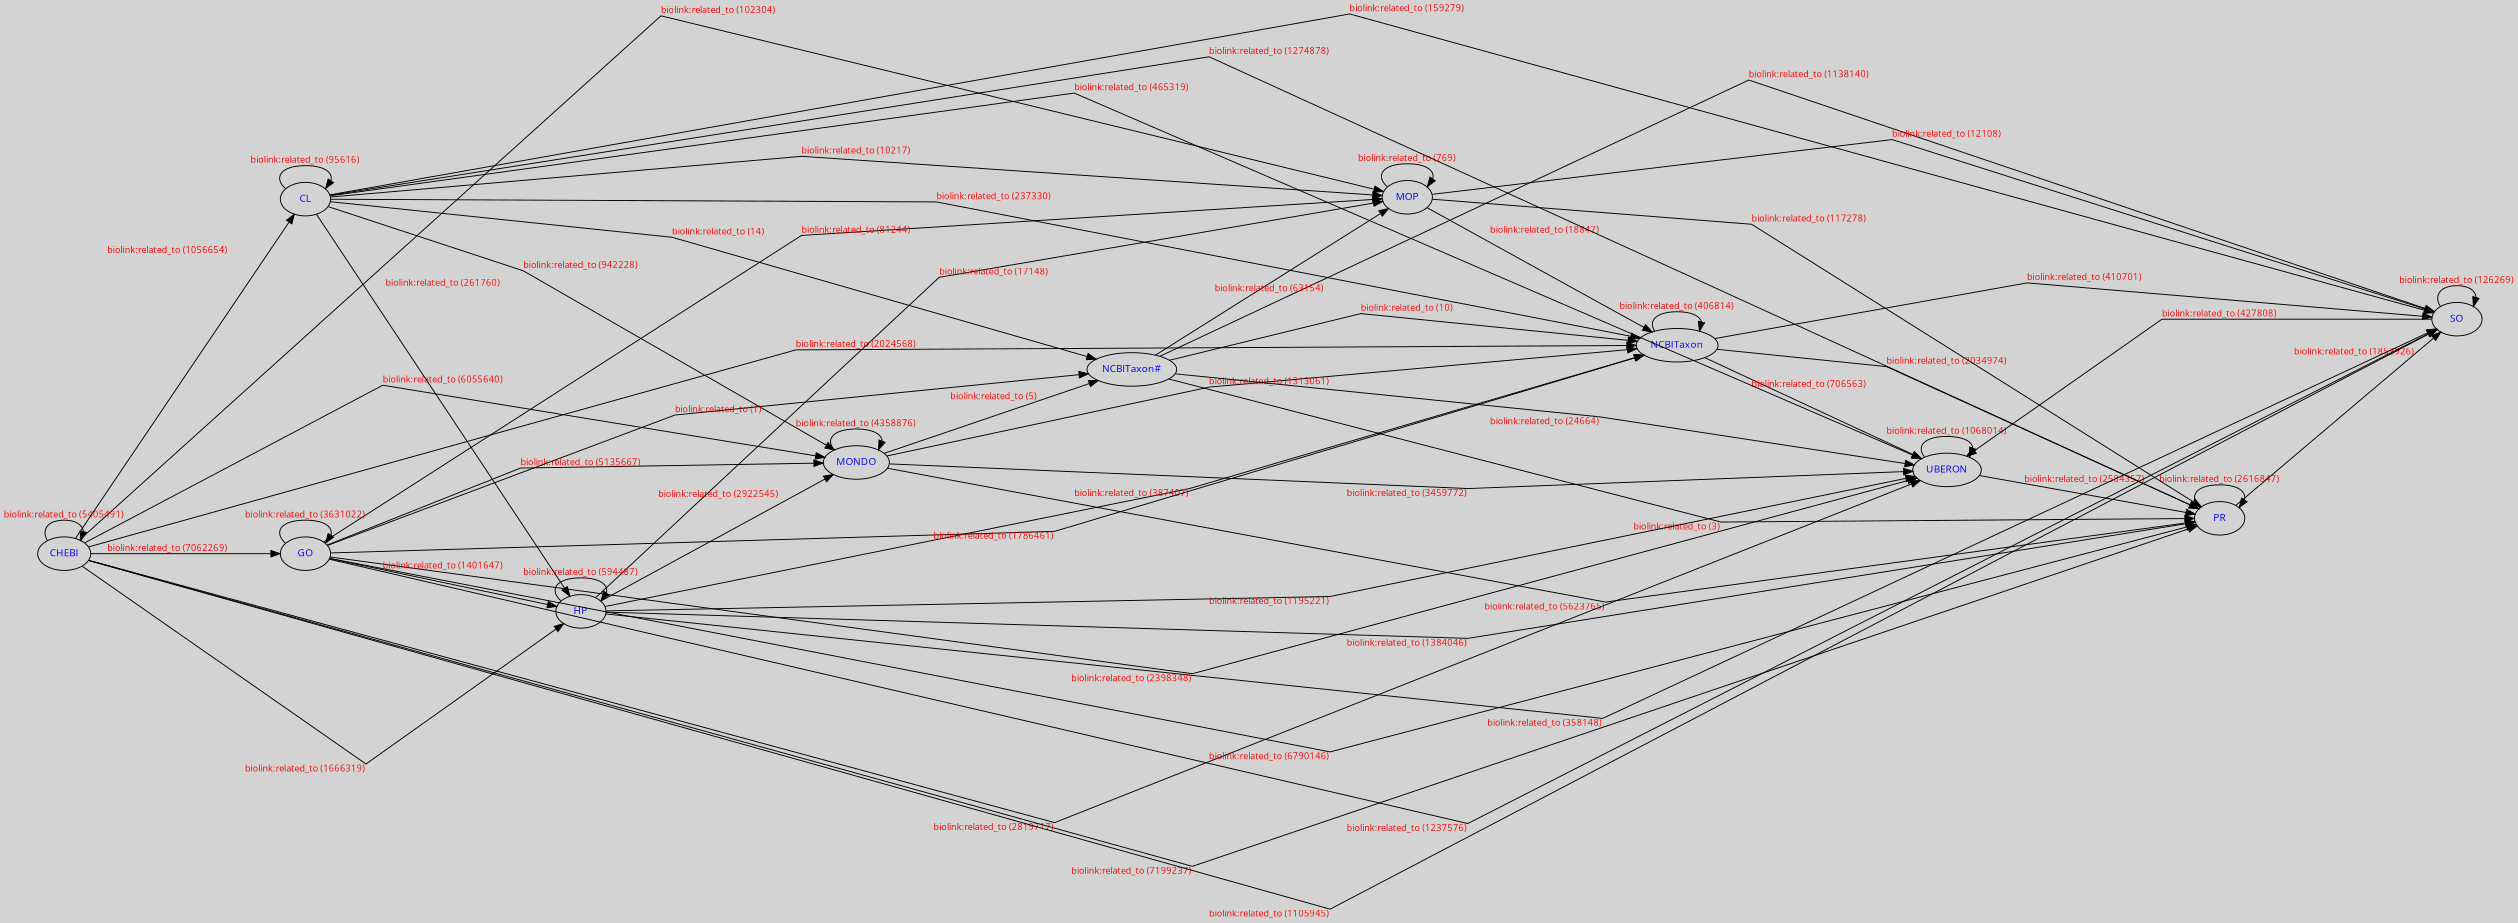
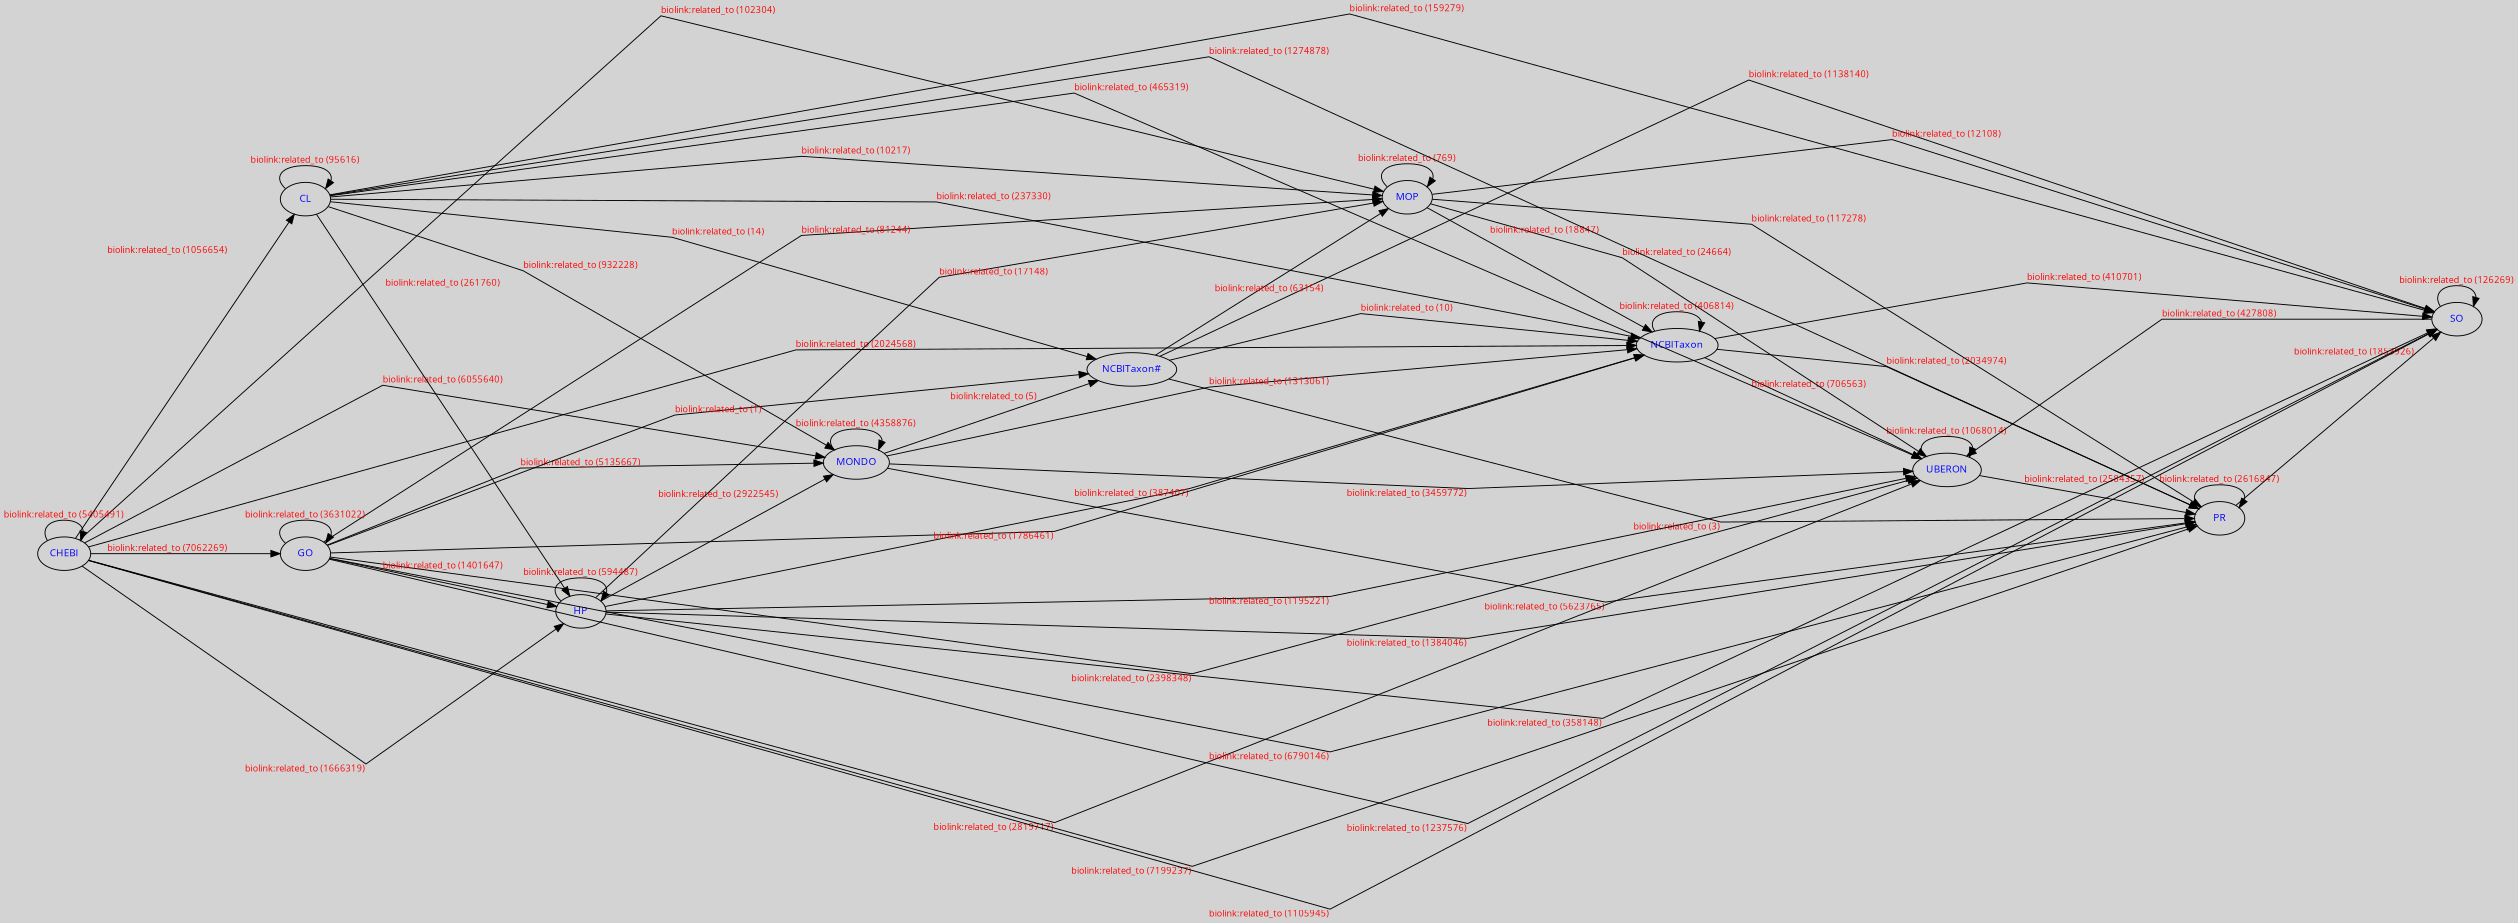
  digraph {
    bgcolor=lightgray
    fontcolor=blue
    fontname="Open Sans"
    fontsize=12
    rankdir=LR
    splines=FALSE
    node [fontcolor=blue fontname="Open Sans" fontsize=11]
    edge [fontcolor=red fontname="Open Sans" fontsize=10 labelangle=-50 labeldistance=2]
    MONDO
    UBERON
    NCBITaxon
    PR
    "NCBITaxon#"
    SO
    MOP
    CHEBI
    HP
    CL
    GO
    MONDO -> MONDO [label="biolink:related_to (4358876)"]
    MONDO -> UBERON [label="biolink:related_to (3459772)"]
    MONDO -> NCBITaxon [label="biolink:related_to (1313061)"]
    MONDO -> PR [label="biolink:related_to (5623765)"]
    MONDO -> "NCBITaxon#" [label="biolink:related_to (5)"]
    UBERON -> UBERON [label="biolink:related_to (1068014)"]
    UBERON -> PR [label="biolink:related_to (2584357)"]
    NCBITaxon -> UBERON [label="biolink:related_to (706563)"]
    NCBITaxon -> NCBITaxon [label="biolink:related_to (406814)"]
    NCBITaxon -> PR [label="biolink:related_to (2034974)"]
    NCBITaxon -> SO [label="biolink:related_to (410701)"]
    PR -> PR [label="biolink:related_to (2616847)"]
    PR -> SO [label="biolink:related_to (1853926)"]
    "NCBITaxon#" -> NCBITaxon [label="biolink:related_to (10)"]
    "NCBITaxon#" -> PR [label="biolink:related_to (3)"]
    "NCBITaxon#" -> SO [label="biolink:related_to (1138140)"]
    "NCBITaxon#" -> MOP [label="biolink:related_to (63154)"]
    SO -> UBERON [label="biolink:related_to (427808)"]
    SO -> SO [label="biolink:related_to (126269)"]
-   "NCBITaxon#" -> UBERON [label="biolink:related_to (24664)"]
+   MOP -> UBERON [label="biolink:related_to (24664)"]
    MOP -> NCBITaxon [label="biolink:related_to (18847)"]
    MOP -> PR [label="biolink:related_to (117278)"]
    MOP -> SO [label="biolink:related_to (12108)"]
    MOP -> MOP [label="biolink:related_to (769)"]
    CHEBI -> MONDO [label="biolink:related_to (6055640)"]
    CHEBI -> UBERON [label="biolink:related_to (2819717)"]
    CHEBI -> NCBITaxon [label="biolink:related_to (2024568)"]
    CHEBI -> PR [label="biolink:related_to (7199237)"]
    CHEBI -> SO [label="biolink:related_to (1105945)"]
    CHEBI -> MOP [label="biolink:related_to (102304)"]
    CHEBI -> CHEBI [label="biolink:related_to (5405491)"]
    CHEBI -> HP [label="biolink:related_to (1666319)"]
    CHEBI -> CL [label="biolink:related_to (1056654)"]
    CHEBI -> GO [label="biolink:related_to (7062269)"]
    HP -> MONDO [label="biolink:related_to (2922545)"]
    HP -> UBERON [label="biolink:related_to (1195221)"]
    HP -> NCBITaxon [label="biolink:related_to (387407)"]
    HP -> PR [label="biolink:related_to (1384046)"]
    HP -> SO [label="biolink:related_to (358148)"]
    HP -> MOP [label="biolink:related_to (17148)"]
    HP -> HP [label="biolink:related_to (594487)"]
-   CL -> MONDO [label="biolink:related_to (942228)"]
+   CL -> MONDO [label="biolink:related_to (932228)"]
    CL -> UBERON [label="biolink:related_to (465319)"]
    CL -> NCBITaxon [label="biolink:related_to (237330)"]
    CL -> PR [label="biolink:related_to (1274878)"]
    CL -> "NCBITaxon#" [label="biolink:related_to (14)"]
    CL -> SO [label="biolink:related_to (159279)"]
    CL -> MOP [label="biolink:related_to (10217)"]
    CL -> HP [label="biolink:related_to (261760)"]
    CL -> CL [label="biolink:related_to (95616)"]
    GO -> MONDO [label="biolink:related_to (5135667)"]
    GO -> UBERON [label="biolink:related_to (2398348)"]
    GO -> NCBITaxon [label="biolink:related_to (1786461)"]
    GO -> PR [label="biolink:related_to (6790146)"]
    GO -> "NCBITaxon#" [label="biolink:related_to (1)"]
    GO -> SO [label="biolink:related_to (1237576)"]
    GO -> MOP [label="biolink:related_to (81244)"]
    GO -> HP [label="biolink:related_to (1401647)"]
    GO -> GO [label="biolink:related_to (3631022)"]
  }
